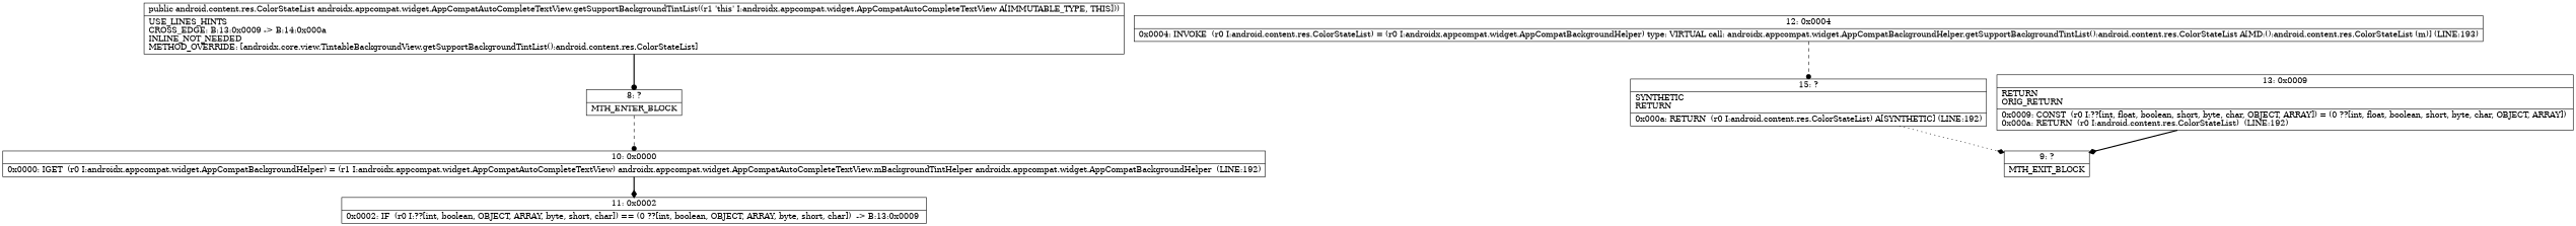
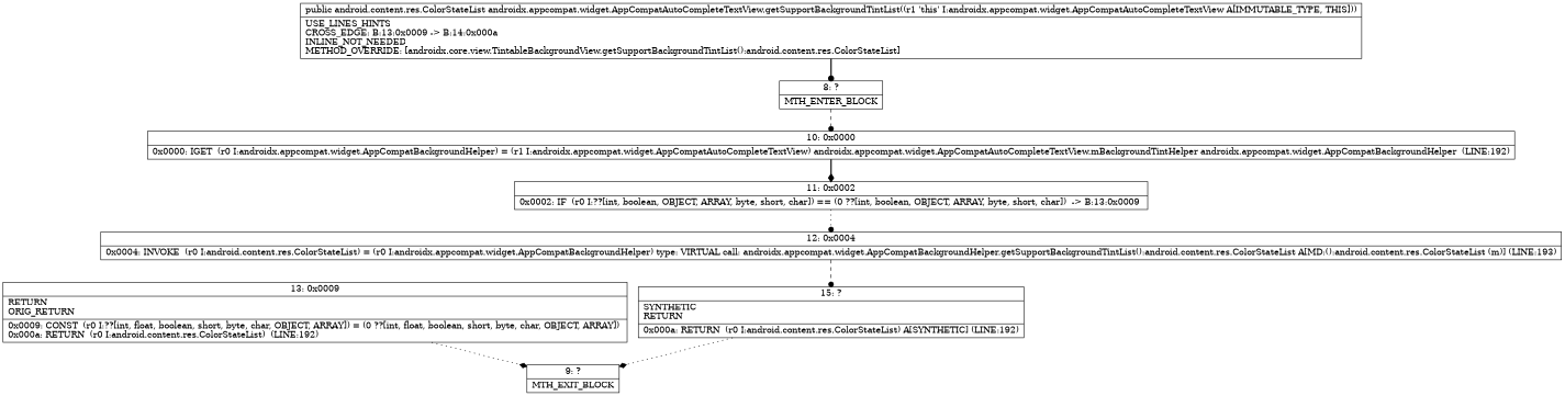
  digraph {
    node [shape=record]
    edge [arrowhead=dot style=dotted]
    n1 [label="{8\:\ ?|MTH_ENTER_BLOCK\l}"]
    n2 [label="{10\:\ 0x0000|0x0000: IGET  (r0 I:androidx.appcompat.widget.AppCompatBackgroundHelper) = (r1 I:androidx.appcompat.widget.AppCompatAutoCompleteTextView) androidx.appcompat.widget.AppCompatAutoCompleteTextView.mBackgroundTintHelper androidx.appcompat.widget.AppCompatBackgroundHelper  (LINE:192)\l}"]
    n3 [label="{11\:\ 0x0002|0x0002: IF  (r0 I:??[int, boolean, OBJECT, ARRAY, byte, short, char]) == (0 ??[int, boolean, OBJECT, ARRAY, byte, short, char])  \-\> B:13:0x0009 \l}"]
    n4 [label="{12\:\ 0x0004|0x0004: INVOKE  (r0 I:android.content.res.ColorStateList) = (r0 I:androidx.appcompat.widget.AppCompatBackgroundHelper) type: VIRTUAL call: androidx.appcompat.widget.AppCompatBackgroundHelper.getSupportBackgroundTintList():android.content.res.ColorStateList A[MD:():android.content.res.ColorStateList (m)] (LINE:193)\l}"]
    n5 [label="{15\:\ ?|SYNTHETIC\lRETURN\l|0x000a: RETURN  (r0 I:android.content.res.ColorStateList) A[SYNTHETIC] (LINE:192)\l}"]
    n6 [label="{13\:\ 0x0009|RETURN\lORIG_RETURN\l|0x0009: CONST  (r0 I:??[int, float, boolean, short, byte, char, OBJECT, ARRAY]) = (0 ??[int, float, boolean, short, byte, char, OBJECT, ARRAY]) \l0x000a: RETURN  (r0 I:android.content.res.ColorStateList)  (LINE:192)\l}"]
    n7 [label="{9\:\ ?|MTH_EXIT_BLOCK\l}"]
    n8 [label="{public android.content.res.ColorStateList androidx.appcompat.widget.AppCompatAutoCompleteTextView.getSupportBackgroundTintList((r1 'this' I:androidx.appcompat.widget.AppCompatAutoCompleteTextView A[IMMUTABLE_TYPE, THIS]))  | USE_LINES_HINTS\lCROSS_EDGE: B:13:0x0009 \-\> B:14:0x000a\lINLINE_NOT_NEEDED\lMETHOD_OVERRIDE: [androidx.core.view.TintableBackgroundView.getSupportBackgroundTintList():android.content.res.ColorStateList]\l}"]
    n1 -> n2 [style=dashed]
    n2 -> n3 [arrowhead=diamond style=bold]
+   n3 -> n4
    n4 -> n5 [style=dashed]
    n5 -> n7 [arrowhead=diamond]
-   n6 -> n7 [arrowhead=diamond style=bold]
+   n6 -> n7 [arrowhead=diamond]
    n8 -> n1 [style=bold]
  }
